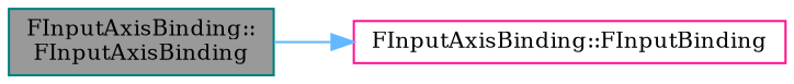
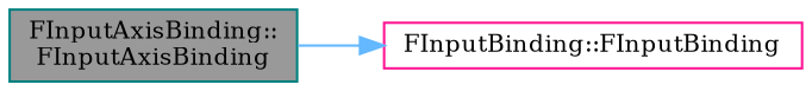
  digraph {
    rankdir=LR
    fontname="DejaVu Serif"
    node [fontname="DejaVu Serif" fontsize=10 shape=box style=filled]
    n1 [color=teal fillcolor=grey60 fontcolor=black height=0.2 label="FInputAxisBinding::\lFInputAxisBinding" width=0.4]
-   n2 [color=deeppink fillcolor=white height=0.2 label="FInputAxisBinding::FInputBinding" width=0.4]
+   n2 [color=deeppink fillcolor=white height=0.2 label="FInputBinding::FInputBinding" width=0.4]
    n1 -> n2 [color=steelblue1 fontname="DejaVu Serif" fontsize=10 labelfontname=Helvetica labelfontsize=10 style=solid]
  }
